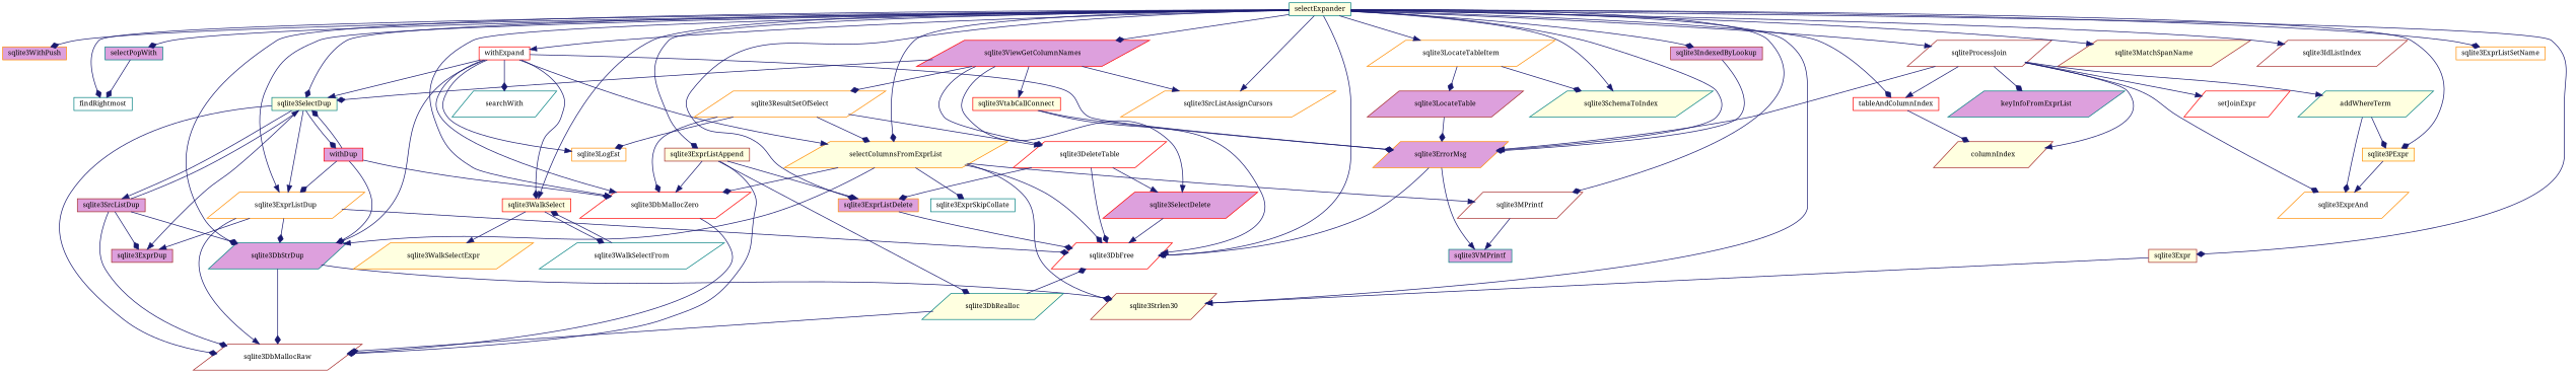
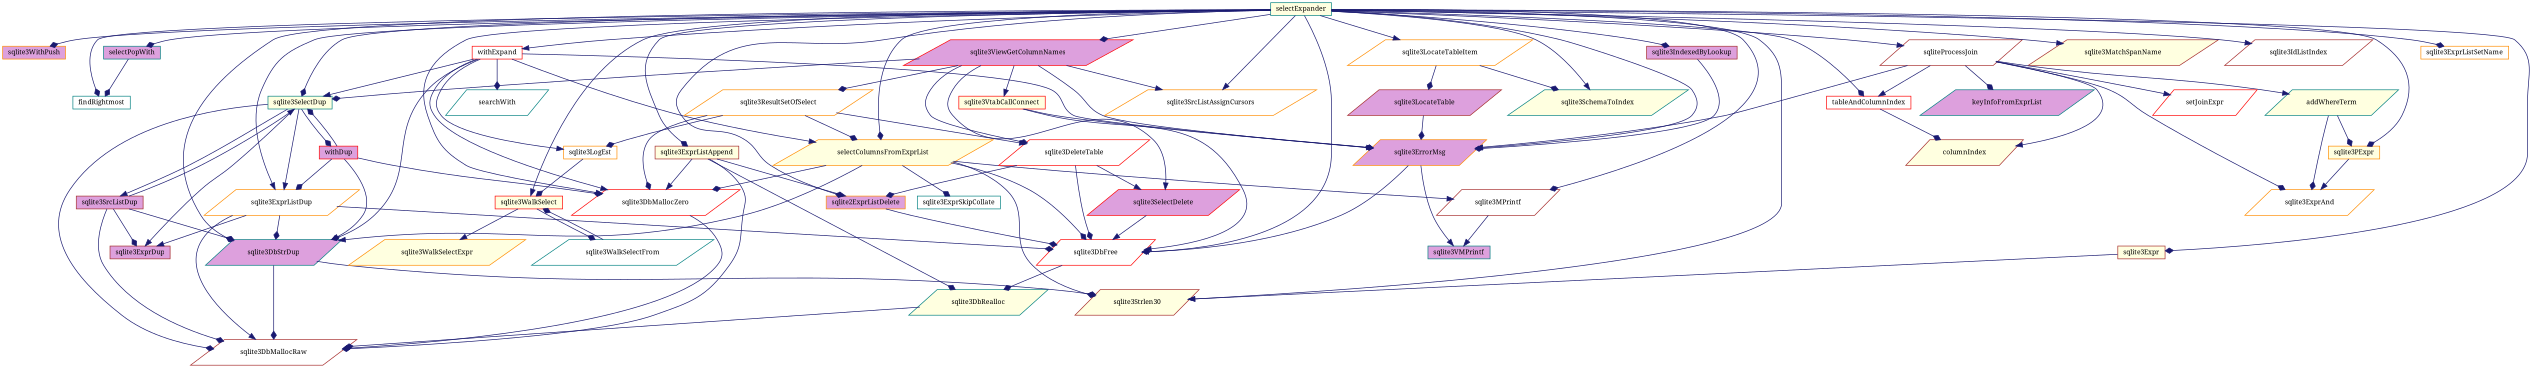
  digraph {
    fontname="Noto Serif"
    rankdir=TB
    node [color=teal fillcolor=white fontname="Noto Serif" fontsize=10 shape=parallelogram style=filled]
    edge [arrowhead=diamond color=midnightblue fontname="Noto Serif" fontsize=10 labelfontname=FreeSans labelfontsize=10 style=solid]
    n1 [fillcolor=lightyellow fontcolor=black height=0.2 label=selectExpander shape=box width=0.4]
    n2 [color=darkorange fillcolor=plum height=0.2 label=sqlite3WithPush shape=box width=0.4]
    n3 [height=0.2 label=findRightmost shape=box width=0.4]
    n4 [color=darkorange height=0.2 label=sqlite3SrcListAssignCursors width=0.4]
    n5 [fillcolor=plum height=0.2 label=selectPopWith shape=box width=0.4]
    n6 [color=red height=0.2 label=withExpand shape=box width=0.4]
    n7 [color=darkorange fillcolor=plum height=0.2 label=sqlite3ErrorMsg width=0.4]
    n8 [color=red height=0.2 label=sqlite3DbFree width=0.4]
    n9 [color=red height=0.2 label=sqlite3DbMallocZero width=0.4]
    n10 [fillcolor=plum height=0.2 label=sqlite3DbStrDup width=0.4]
    n11 [color=brown fillcolor=lightyellow height=0.2 label=sqlite3Strlen30 width=0.4]
    n12 [fillcolor=lightyellow height=0.2 label=sqlite3SelectDup shape=box width=0.4]
    n13 [color=red fillcolor=lightyellow height=0.2 label=sqlite3WalkSelect shape=box width=0.4]
    n14 [color=darkorange fillcolor=lightyellow height=0.2 label=selectColumnsFromExprList width=0.4]
    n15 [color=brown height=0.2 label=sqlite3MPrintf width=0.4]
    n16 [color=darkorange height=0.2 label=sqlite3LocateTableItem width=0.4]
    n17 [fillcolor=lightyellow height=0.2 label=sqlite3SchemaToIndex width=0.4]
    n18 [color=red fillcolor=plum height=0.2 label=sqlite3ViewGetColumnNames width=0.4]
-   n19 [color=darkorange fillcolor=plum height=0.2 label=sqlite3ExprListDelete shape=box width=0.4]
+   n19 [color=darkorange fillcolor=plum height=0.2 label=sqlite2ExprListDelete shape=box width=0.4]
    n20 [color=brown fillcolor=plum height=0.2 label=sqlite3IndexedByLookup shape=box width=0.4]
    n21 [color=brown height=0.2 label=sqliteProcessJoin width=0.4]
    n22 [color=red height=0.2 label=tableAndColumnIndex shape=box width=0.4]
    n23 [color=darkorange fillcolor=lightyellow height=0.2 label=sqlite3PExpr shape=box width=0.4]
    n24 [color=brown fillcolor=lightyellow height=0.2 label=sqlite3ExprListAppend shape=box width=0.4]
    n25 [color=brown fillcolor=lightyellow height=0.2 label=sqlite3MatchSpanName width=0.4]
    n26 [color=brown height=0.2 label=sqlite3IdListIndex width=0.4]
    n27 [color=brown fillcolor=lightyellow height=0.2 label=sqlite3Expr shape=box width=0.4]
    n28 [color=darkorange height=0.2 label=sqlite3ExprListSetName shape=box width=0.4]
    n29 [color=darkorange height=0.2 label=sqlite3ExprListDup width=0.4]
    n30 [color=darkorange height=0.2 label=sqlite3LogEst shape=box width=0.4]
    n31 [height=0.2 label=searchWith width=0.4]
    n32 [fillcolor=plum height=0.2 label=sqlite3VMPrintf shape=box width=0.4]
    n33 [color=brown height=0.2 label=sqlite3DbMallocRaw width=0.4]
    n34 [color=brown fillcolor=plum height=0.2 label=sqlite3ExprDup shape=box width=0.4]
    n35 [color=brown fillcolor=plum height=0.2 label=sqlite3SrcListDup shape=box width=0.4]
    n36 [color=red fillcolor=plum height=0.2 label=withDup shape=box width=0.4]
    n37 [color=darkorange fillcolor=lightyellow height=0.2 label=sqlite3WalkSelectExpr width=0.4]
    n38 [height=0.2 label=sqlite3WalkSelectFrom width=0.4]
    n39 [height=0.2 label=sqlite3ExprSkipCollate shape=box width=0.4]
    n40 [color=brown fillcolor=plum height=0.2 label=sqlite3LocateTable width=0.4]
    n41 [color=red fillcolor=lightyellow height=0.2 label=sqlite3VtabCallConnect shape=box width=0.4]
    n42 [color=darkorange height=0.2 label=sqlite3ResultSetOfSelect width=0.4]
    n43 [color=red height=0.2 label=sqlite3DeleteTable width=0.4]
    n44 [color=red fillcolor=plum height=0.2 label=sqlite3SelectDelete width=0.4]
    n45 [color=brown fillcolor=lightyellow height=0.2 label=columnIndex width=0.4]
    n46 [fillcolor=lightyellow height=0.2 label=addWhereTerm width=0.4]
    n47 [color=darkorange height=0.2 label=sqlite3ExprAnd width=0.4]
    n48 [color=red height=0.2 label=setJoinExpr width=0.4]
    n49 [fillcolor=plum height=0.2 label=keyInfoFromExprList width=0.4]
    n50 [fillcolor=lightyellow height=0.2 label=sqlite3DbRealloc width=0.4]
    n1 -> n2
    n1 -> n3
    n1 -> n4 [arrowhead=normal]
    n1 -> n5
    n1 -> n6 [arrowhead=normal]
    n1 -> n7 [arrowhead=normal]
    n1 -> n8 [arrowhead=normal]
    n1 -> n9 [arrowhead=normal]
    n1 -> n10
    n1 -> n11 [arrowhead=normal]
    n1 -> n12
    n1 -> n13 [arrowhead=normal]
    n1 -> n14
    n1 -> n15
    n1 -> n16 [arrowhead=normal]
    n1 -> n17 [arrowhead=normal]
    n1 -> n18
    n1 -> n19
    n1 -> n20
    n1 -> n21 [arrowhead=normal]
    n1 -> n22
    n1 -> n23
    n1 -> n24
    n1 -> n25 [arrowhead=normal]
    n1 -> n26 [arrowhead=normal]
    n1 -> n27
    n1 -> n28
    n1 -> n29 [arrowhead=normal]
    n5 -> n3
    n6 -> n7
    n6 -> n9 [arrowhead=normal]
    n6 -> n10
    n6 -> n12 [arrowhead=normal]
-   n6 -> n13
+   n30 -> n13
    n6 -> n14 [arrowhead=normal]
    n6 -> n30 [arrowhead=normal]
    n6 -> n31
    n7 -> n8
    n7 -> n32 [arrowhead=normal]
    n9 -> n33
    n10 -> n11
    n10 -> n33
    n12 -> n29 [arrowhead=normal]
    n12 -> n33
    n12 -> n34 [arrowhead=normal]
    n12 -> n35 [arrowhead=normal]
    n12 -> n36
    n13 -> n37 [arrowhead=normal]
    n13 -> n38
    n14 -> n8
    n14 -> n9
    n14 -> n10 [arrowhead=normal]
    n14 -> n11
    n14 -> n15 [arrowhead=normal]
    n14 -> n39
    n15 -> n32 [arrowhead=normal]
    n16 -> n17
    n16 -> n40
    n18 -> n4 [arrowhead=normal]
+   n18 -> n7 [arrowhead=normal]
    n18 -> n12
    n18 -> n41 [arrowhead=normal]
    n18 -> n42
    n18 -> n43
    n18 -> n44 [arrowhead=normal]
    n19 -> n8
    n20 -> n7
    n21 -> n7 [arrowhead=normal]
    n21 -> n22 [arrowhead=normal]
    n21 -> n45 [arrowhead=normal]
    n21 -> n46 [arrowhead=normal]
    n21 -> n47
    n21 -> n48 [arrowhead=normal]
    n21 -> n49
    n22 -> n45
    n23 -> n47 [arrowhead=normal]
    n24 -> n9 [arrowhead=normal]
    n24 -> n19 [arrowhead=normal]
    n24 -> n33
    n24 -> n50
    n27 -> n11 [arrowhead=normal]
    n29 -> n8
    n29 -> n10
    n29 -> n33 [arrowhead=normal]
    n29 -> n34 [arrowhead=normal]
    n35 -> n10
    n35 -> n12 [arrowhead=normal]
    n35 -> n33
    n35 -> n34
    n36 -> n9
    n36 -> n10 [arrowhead=normal]
    n36 -> n12
    n36 -> n29
    n38 -> n13
    n40 -> n7
    n41 -> n7
    n41 -> n8 [arrowhead=normal]
    n42 -> n9
    n42 -> n14
    n42 -> n30
    n42 -> n43 [arrowhead=normal]
    n43 -> n8
    n43 -> n19
    n43 -> n44 [arrowhead=normal]
    n44 -> n8 [arrowhead=normal]
    n46 -> n23
    n46 -> n47
-   n50 -> n8
+   n8 -> n50
    n50 -> n33
  }
